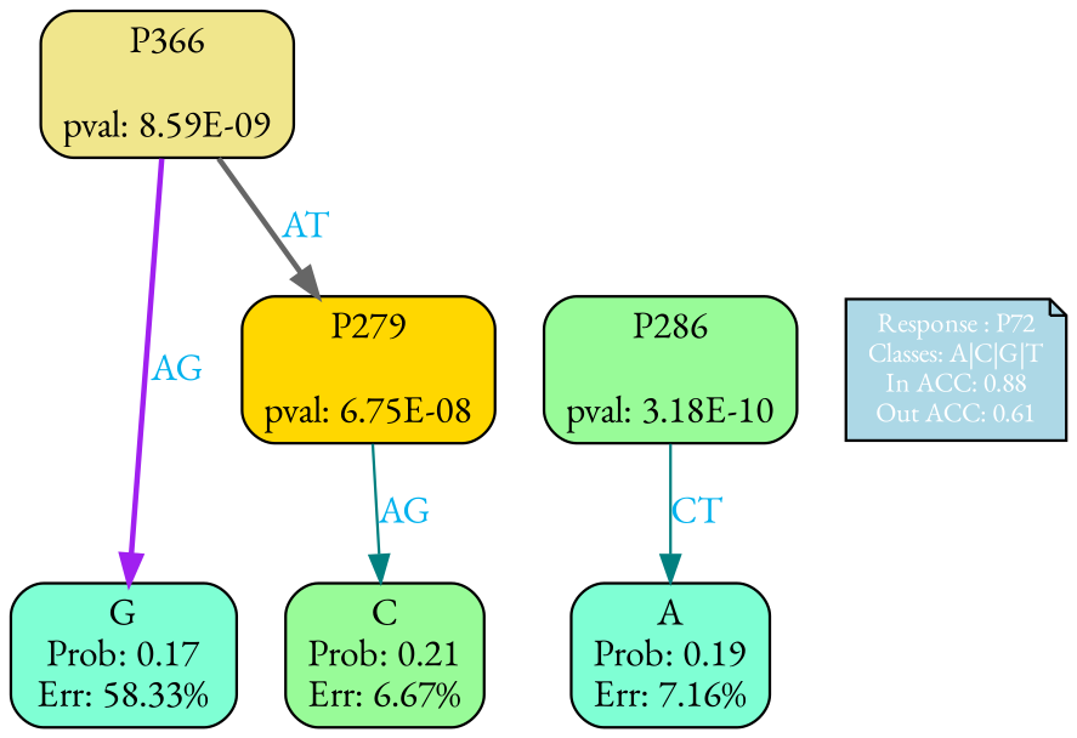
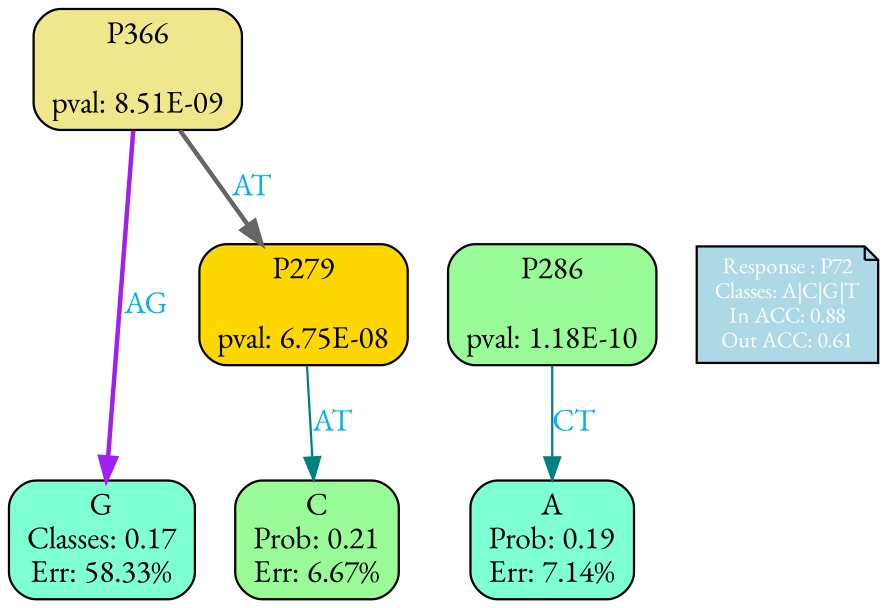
  digraph {
    fontname="EB Garamond"
    ranksep=equally
    splines=polylines
    node [color=black fillcolor=aquamarine fontname="EB Garamond" shape=box style="filled, rounded"]
    edge [color=teal fontcolor=deepskyblue2 fontname="EB Garamond" style=solid]
-   n1 [label="G\nProb: 0.17\nErr: 58.33%"]
+   n1 [label="G\nClasses: 0.17\nErr: 58.33%"]
    n2 [fillcolor=palegreen label="C\nProb: 0.21\nErr: 6.67%"]
-   n3 [label="A\nProb: 0.19\nErr: 7.16%"]
+   n3 [label="A\nProb: 0.19\nErr: 7.14%"]
    n4 [align=left fillcolor=lightblue fontcolor=white fontsize=10 label="Response : P72\nClasses: A|C|G|T\nIn ACC: 0.88\nOut ACC: 0.61\n" shape=note style=filled]
-   n5 [fillcolor=palegreen label="P286\n\npval: 3.18E-10"]
-   n6 [fillcolor=khaki label="P366\n\npval: 8.59E-09"]
+   n5 [fillcolor=palegreen label="P286\n\npval: 1.18E-10"]
+   n6 [fillcolor=khaki label="P366\n\npval: 8.51E-09"]
    n7 [fillcolor=gold label="P279\n\npval: 6.75E-08"]
    subgraph sub_1 {
      rank=same
      n1
      n2
      n3
    }
    subgraph sub_2 {
      rank=same
      n4
      n5
    }
    n5 -> n3 [label=CT]
    n6 -> n1 [color=purple label=AG style=bold]
    n6 -> n7 [color=gray40 label=AT style=bold]
-   n7 -> n2 [label=AG]
+   n7 -> n2 [label=AT]
  }
